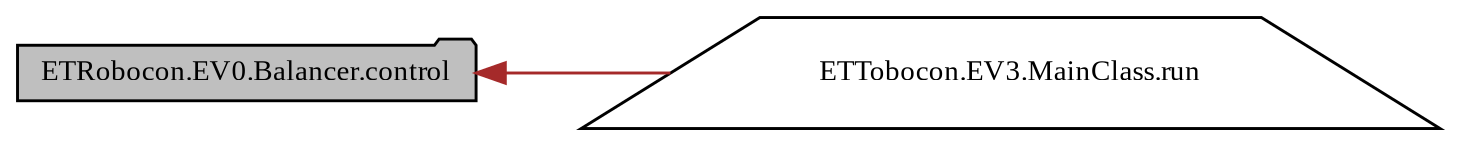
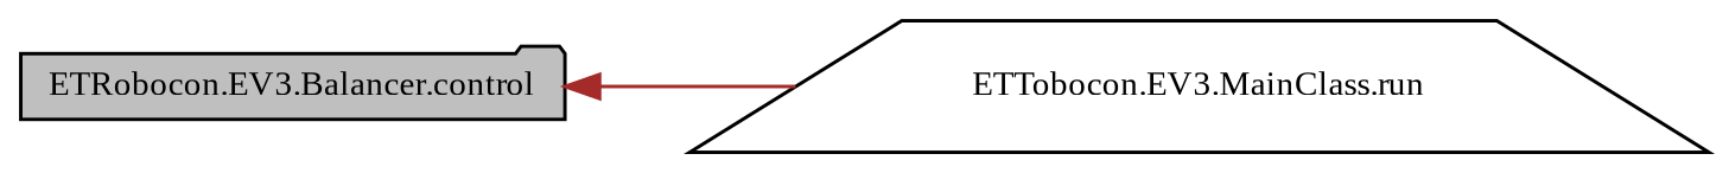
  digraph {
    rankdir=LR
    fontname="Liberation Serif"
    node [color=black fontname="Liberation Serif" fontsize=10 style=filled]
-   n1 [fillcolor=grey75 fontcolor=black height=0.2 label="ETRobocon.EV0.Balancer.control" shape=folder width=0.4]
+   n1 [fillcolor=grey75 fontcolor=black height=0.2 label="ETRobocon.EV3.Balancer.control" shape=folder width=0.4]
    n2 [fillcolor=white height=0.2 label="ETTobocon.EV3.MainClass.run" shape=trapezium width=0.4]
    n1 -> n2 [color=brown dir=back fontname="Liberation Serif" fontsize=10 labelfontname=Helvetica labelfontsize=10 style=solid]
  }
